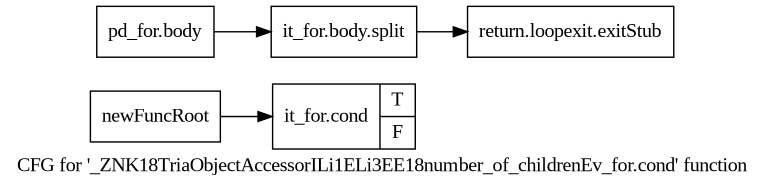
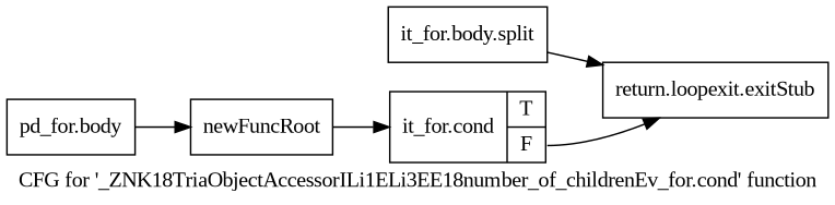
  digraph {
    fontname="Liberation Serif"
    label="CFG for '_ZNK18TriaObjectAccessorILi1ELi3EE18number_of_childrenEv_for.cond' function"
    rankdir=LR
    node [fontname="Liberation Serif" shape=record]
    edge [fontname="Liberation Serif"]
    n1 [label="{newFuncRoot}"]
    n2 [label="{it_for.cond|{<s0>T|<s1>F}}"]
    n3 [label="{return.loopexit.exitStub}"]
    n4 [label="{pd_for.body}"]
    n5 [label="{it_for.body.split}"]
    n1 -> n2
-   n4 -> n5
+   n2 -> n3 [tailport=s1]
+   n4 -> n1
    n5 -> n3
  }
